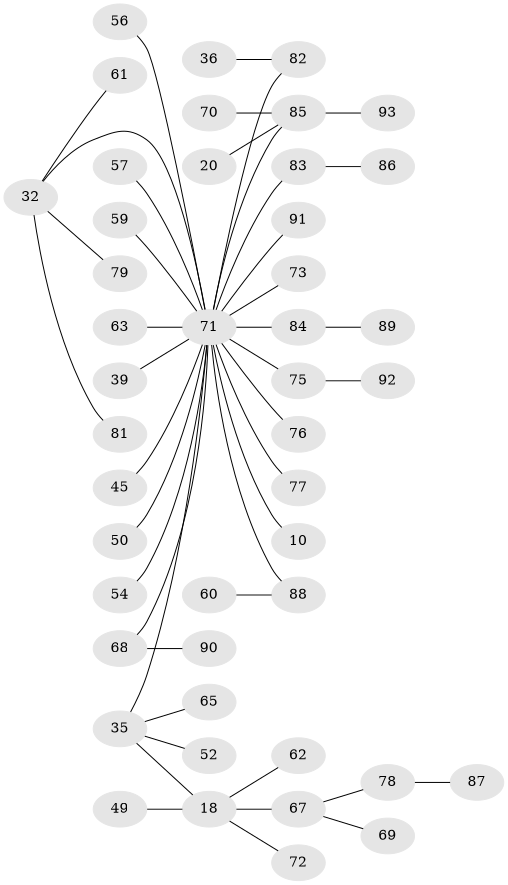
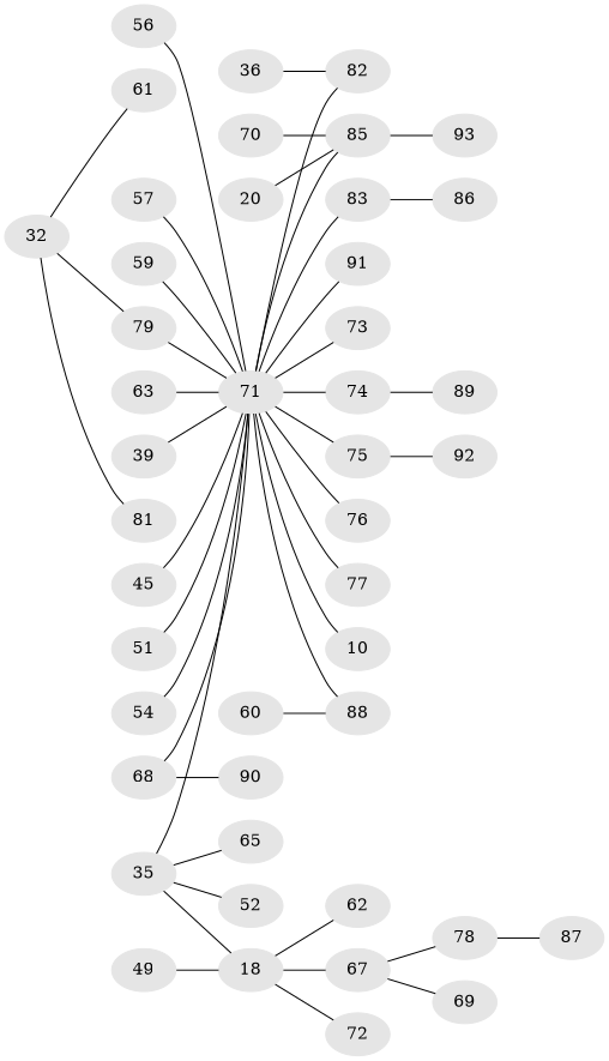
  graph {
    rankdir=LR
    node [color=gray90 style=filled]
    32
    61
    71 [super="+42+38+7+16+21+27+37+28+47+29+30+66+64+34"]
    79
    81
    82 [super="+19"]
    85 [super="+23+25"]
    88 [super="+40+41+44"]
    73
-   74 [label=84]
+   74
    75 [super="+55"]
    76
    77
    n14 [label=10]
    83
    91
    35 [super="+33+22"]
    52
    n19 [label=18 super="+45"]
    65
    62
    67 [super="+53"]
    72
    36
    39
    n26 [label=45]
    49
    93
    n29 [label=20]
-   51 [label=50]
+   51
    54
    56
    57
    78
    69
    59
    60
    87
    63
    68
    90
    70
    89
    92
    86
    32 -- 61
-   32 -- 71
+   79 -- 71
    32 -- 79
    32 -- 81
    71 -- 82
    71 -- 85
    71 -- 88
    71 -- 73
    71 -- 74
    71 -- 75
    71 -- 76
    71 -- 77
    71 -- n14
    71 -- 83
    71 -- 91
    85 -- 93
    74 -- 89
    75 -- 92
    83 -- 86
    35 -- 71
    35 -- 52
    35 -- n19
    35 -- 65
    n19 -- 62
    n19 -- 67
    n19 -- 72
    67 -- 78
    67 -- 69
    36 -- 82
    39 -- 71
    n26 -- 71
    49 -- n19
    n29 -- 85
    51 -- 71
    54 -- 71
    56 -- 71
    57 -- 71
    78 -- 87
    59 -- 71
    60 -- 88
    63 -- 71
    68 -- 71
    68 -- 90
    70 -- 85
  }
